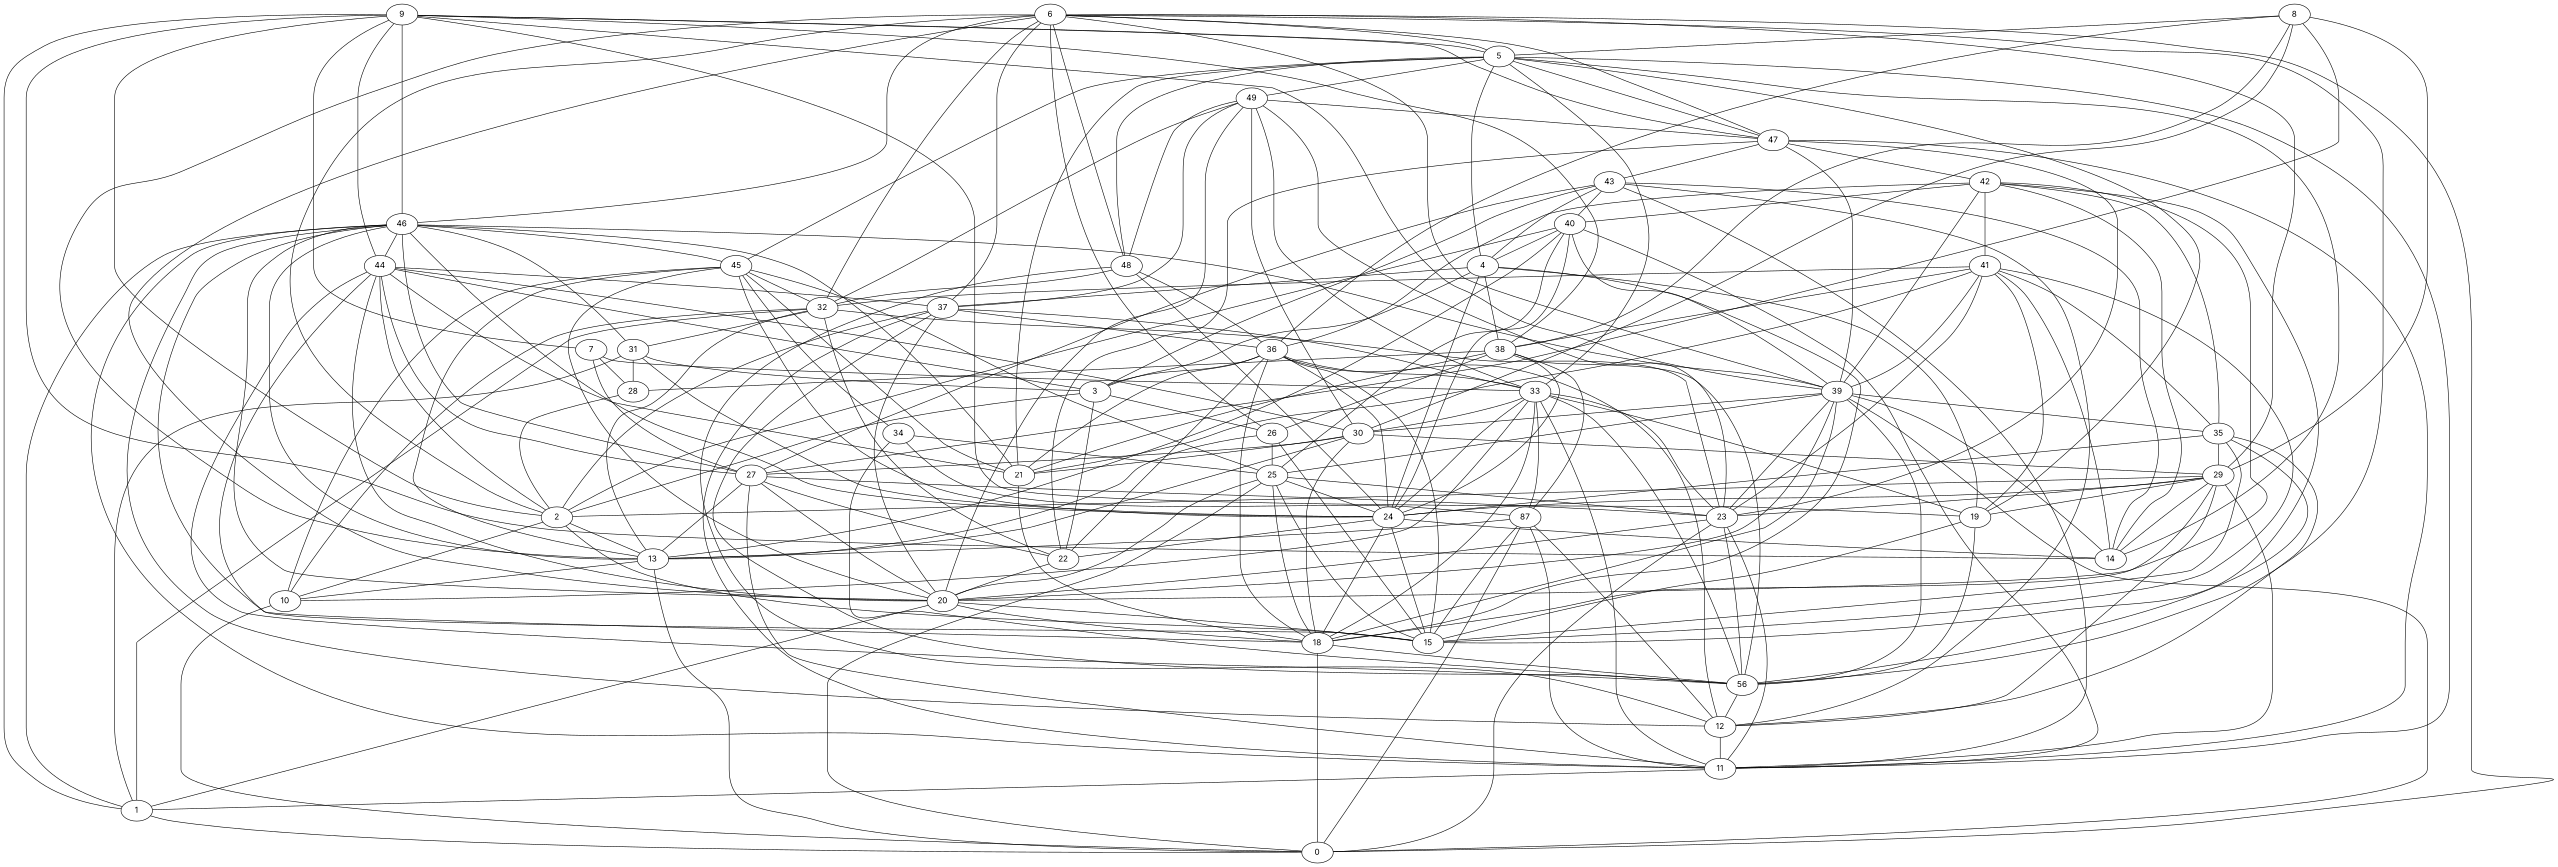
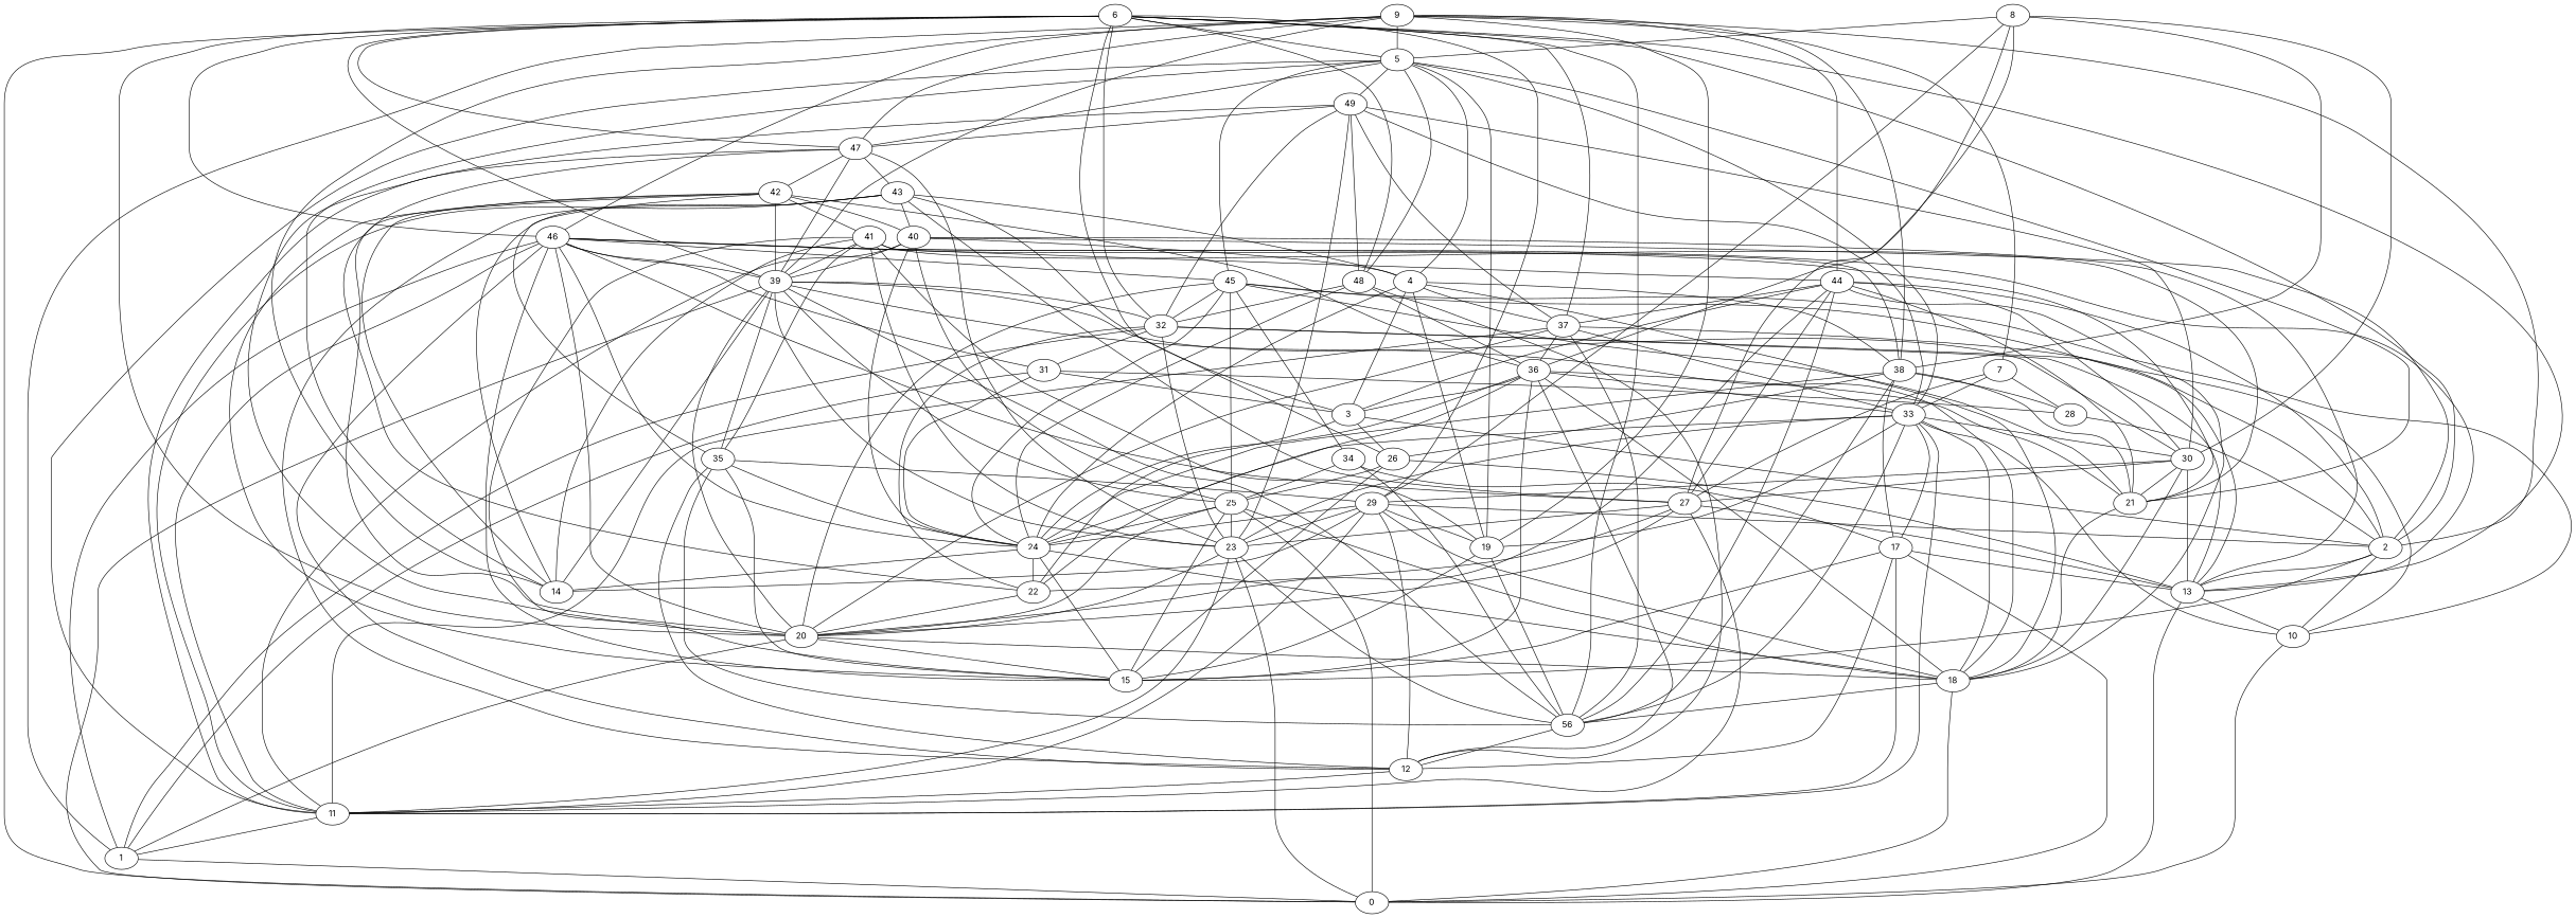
  digraph {
    fontname=Inter
    node [fontname=Inter]
    edge [color=black dir=none fontname=Inter]
    18
    0
    n3 [label=56]
    42
    41
    35
    14
    39
    15
    36
    20
    40
    23
    21
    19
    38
    24
    12
    29
    49
    32
    33
    37
    47
    48
    30
    11
    1
    13
    22
    10
    31
-   17 [label=87]
+   17
    28
    2
    5
    45
    4
    43
    34
    25
    46
    27
    44
    3
    7
    9
    26
    8
    6
    subgraph sub_1 {
      18
      0
      n3
      42
      41
      35
      14
      39
      15
      36
      20
      40
      23
      21
      19
      38
      24
      12
      29
      49
      32
      33
      37
      47
      48
      30
      11
      1
      13
      22
      10
      31
      17
      28
      2
      5
      45
      4
      43
      34
      25
      46
      27
      44
      3
      7
      9
      26
      8
      6
    }
    18 -> 0
    18 -> n3
    n3 -> 12
    42 -> 41
    42 -> 35
    42 -> 14
    42 -> 39
    42 -> 15
    42 -> 36
    42 -> 20
    42 -> 40
    41 -> 35
    41 -> 14
    41 -> 39
    41 -> 15
    41 -> 23
    41 -> 21
    41 -> 19
    41 -> 38
    35 -> n3
    35 -> 15
    35 -> 24
    35 -> 12
    35 -> 29
    39 -> 18
    39 -> 0
    39 -> n3
    39 -> 35
    39 -> 14
    39 -> 20
    39 -> 23
-   41 -> 32
+   39 -> 32
    39 -> 30
    39 -> 25
    36 -> 18
    36 -> 15
    36 -> 21
    36 -> 24
    36 -> 12
    36 -> 33
    36 -> 22
    36 -> 3
    20 -> 18
    20 -> 15
    20 -> 1
    40 -> 39
    40 -> 24
    40 -> 11
    40 -> 13
    40 -> 2
    40 -> 4
    40 -> 25
    23 -> 0
    23 -> n3
    23 -> 20
    23 -> 11
    21 -> 18
    19 -> n3
    19 -> 15
    38 -> n3
    38 -> 21
    38 -> 24
    38 -> 17
    38 -> 28
    38 -> 26
    24 -> 18
    24 -> 14
    24 -> 15
    24 -> 22
    12 -> 11
    29 -> 18
    29 -> 14
    29 -> 23
    29 -> 19
    29 -> 24
    29 -> 12
    29 -> 11
    29 -> 2
    49 -> 20
    49 -> 23
    49 -> 32
    49 -> 33
    49 -> 37
    49 -> 47
    49 -> 48
    49 -> 30
    32 -> 23
    32 -> 1
    32 -> 13
    32 -> 22
    32 -> 10
    32 -> 31
    33 -> 18
    33 -> n3
    33 -> 23
    33 -> 19
    33 -> 24
    33 -> 30
    33 -> 11
    33 -> 10
    33 -> 17
    37 -> n3
    37 -> 36
    37 -> 20
    37 -> 33
    37 -> 11
    37 -> 2
    47 -> 42
    47 -> 39
    47 -> 23
    47 -> 11
    47 -> 22
    47 -> 43
    48 -> 36
    48 -> 24
    48 -> 12
    48 -> 32
    30 -> 18
    30 -> 21
    30 -> 29
    30 -> 13
    30 -> 27
    11 -> 1
    1 -> 0
    13 -> 0
    13 -> 10
    22 -> 20
    10 -> 0
    31 -> 24
    31 -> 1
    31 -> 28
    31 -> 3
    17 -> 0
    17 -> 15
    17 -> 12
    17 -> 11
    17 -> 13
    28 -> 2
    2 -> 15
    2 -> 13
    2 -> 10
    5 -> 14
    5 -> 21
    5 -> 19
    5 -> 49
    5 -> 33
    5 -> 47
    5 -> 48
    5 -> 11
    5 -> 45
    5 -> 4
    45 -> 20
    45 -> 21
    45 -> 24
    45 -> 32
    45 -> 13
    45 -> 10
    45 -> 34
    45 -> 25
    4 -> 18
    4 -> 19
    4 -> 38
    4 -> 24
    4 -> 37
    4 -> 3
    43 -> 14
    43 -> 40
    43 -> 12
    43 -> 11
    43 -> 4
    43 -> 27
    43 -> 3
    34 -> n3
    34 -> 17
    34 -> 25
    25 -> 18
    25 -> 0
    25 -> 15
    25 -> 20
    25 -> 23
    25 -> 24
    46 -> 39
    46 -> 15
    46 -> 20
    46 -> 21
    46 -> 24
    46 -> 12
    46 -> 11
    46 -> 1
    46 -> 13
    46 -> 31
    46 -> 45
    46 -> 27
    46 -> 44
    27 -> 20
    27 -> 23
    27 -> 11
    27 -> 13
    27 -> 22
    44 -> 18
    44 -> n3
    44 -> 20
    44 -> 21
    44 -> 37
    44 -> 30
    44 -> 2
    44 -> 27
    44 -> 3
    3 -> 22
    3 -> 2
    3 -> 26
    7 -> 33
    7 -> 28
    7 -> 27
    9 -> 14
    9 -> 39
    9 -> 19
    9 -> 38
    9 -> 47
    9 -> 1
    9 -> 2
    9 -> 5
    9 -> 46
    9 -> 44
    9 -> 7
    26 -> 15
    26 -> 13
    26 -> 25
    8 -> 36
    8 -> 38
    8 -> 29
    8 -> 30
    8 -> 5
    8 -> 27
    6 -> 0
    6 -> n3
    6 -> 39
    6 -> 20
    6 -> 29
    6 -> 32
    6 -> 37
    6 -> 47
    6 -> 48
    6 -> 13
    6 -> 2
    6 -> 5
    6 -> 46
    6 -> 26
  }
